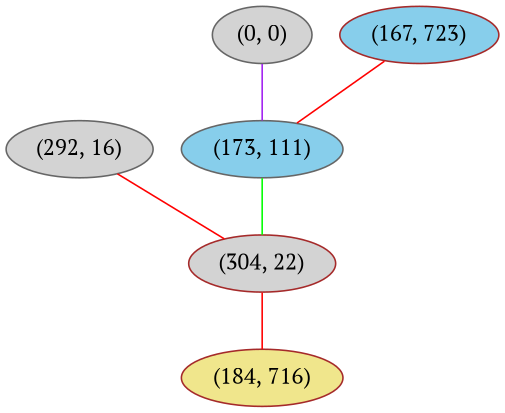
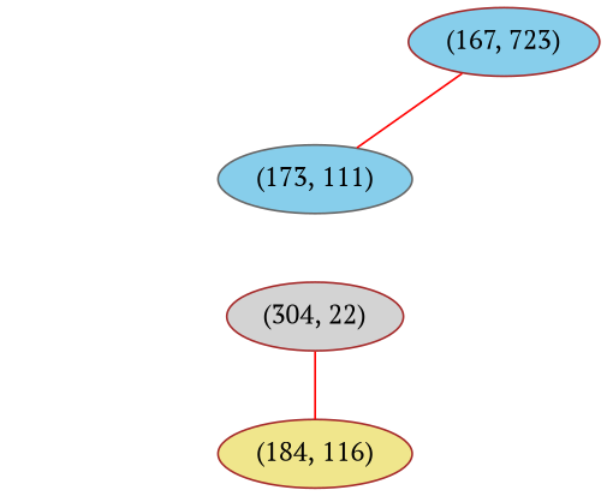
  graph {
    fontname="PT Serif"
    node [color=gray40 fillcolor=lightgrey fontname="PT Serif" style=filled]
    edge [color=red fontname="PT Serif" weight=1]
    "(173, 111)" [fillcolor=skyblue]
-   "(0, 0)"
    "(304, 22)" [color=brown]
    n4 [color=brown fillcolor=skyblue label="(167, 723)"]
-   "(184, 116)" [color=brown fillcolor=khaki label="(184, 716)"]
-   "(292, 16)"
-   "(173, 111)" -- "(304, 22)" [color=green weight=2]
-   "(0, 0)" -- "(173, 111)" [color=purple weight=4]
+   "(184, 116)" [color=brown fillcolor=khaki]
    "(304, 22)" -- "(184, 116)"
    n4 -- "(173, 111)"
-   "(292, 16)" -- "(304, 22)"
  }
